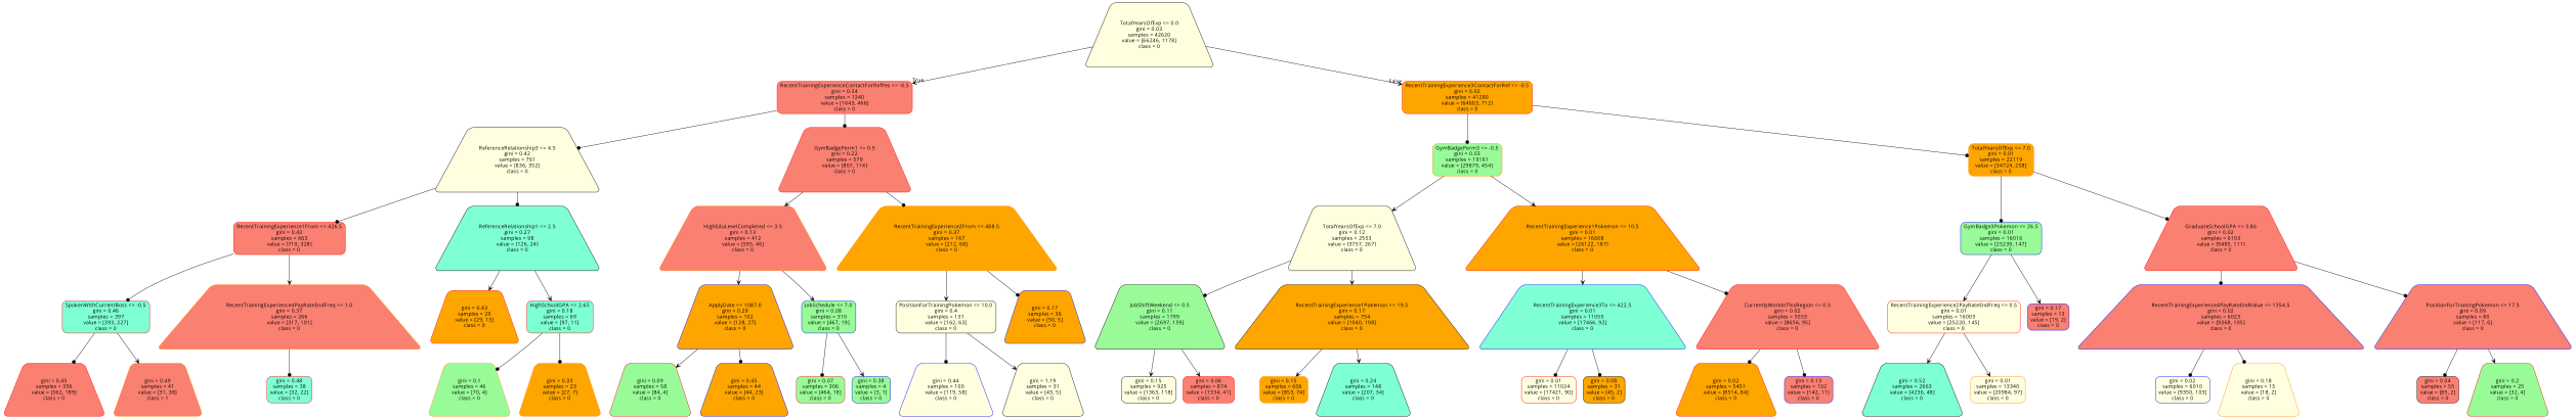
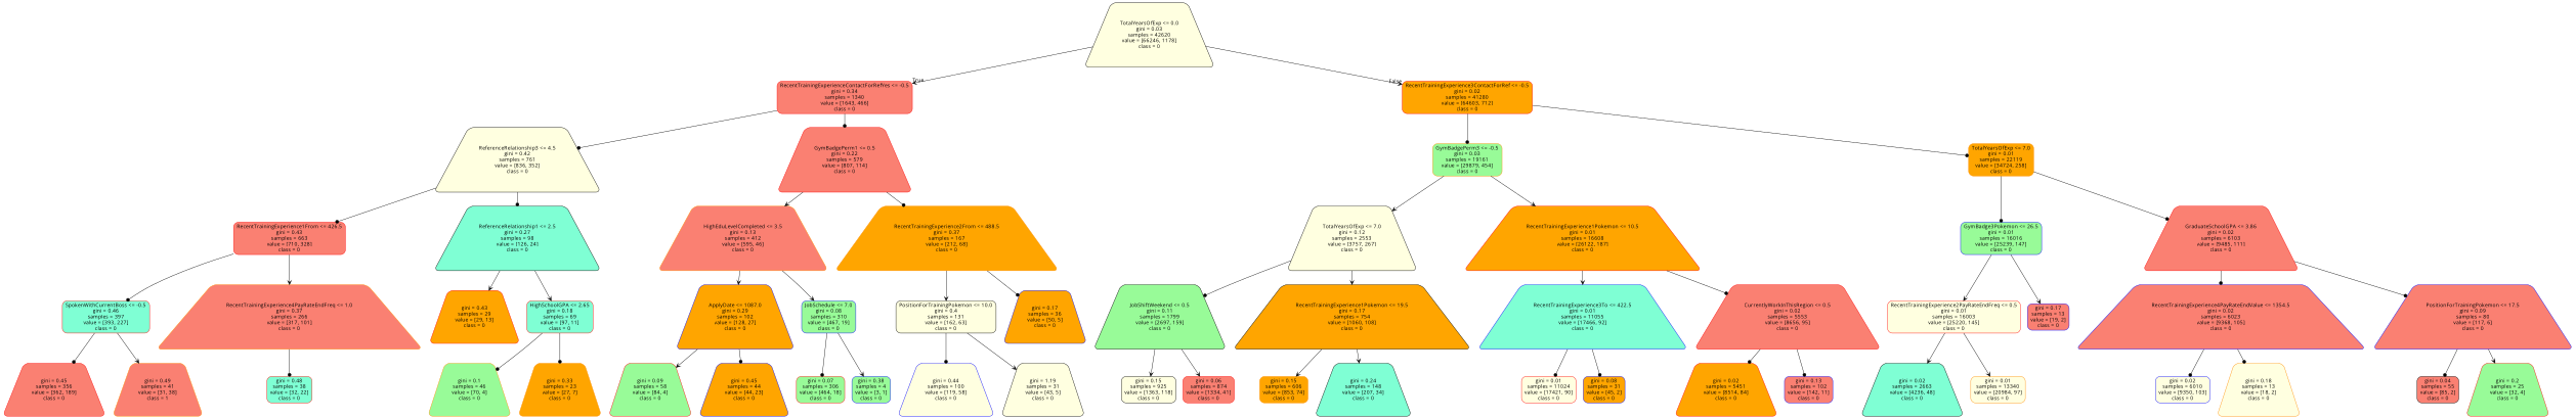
  digraph {
    fontname="Open Sans"
    node [color=red fillcolor=salmon fontname="Open Sans" shape=trapezium style="filled, rounded"]
    edge [arrowhead=dot fontname="Open Sans"]
    n1 [color=black fillcolor=lightyellow label="TotalYearsOfExp <= 0.0\ngini = 0.03\nsamples = 42620\nvalue = [66246, 1178]\nclass = 0"]
    n2 [label="RecentTrainingExperienceContactForRefYes <= -0.5\ngini = 0.34\nsamples = 1340\nvalue = [1643, 466]\nclass = 0" shape=box]
    n3 [fillcolor=orange label="RecentTrainingExperience3ContactForRef <= -0.5\ngini = 0.02\nsamples = 41280\nvalue = [64603, 712]\nclass = 0" shape=box]
    n4 [color=black fillcolor=lightyellow label="ReferenceRelationship3 <= 4.5\ngini = 0.42\nsamples = 761\nvalue = [836, 352]\nclass = 0"]
    n5 [label="GymBadgePerm1 <= 0.5\ngini = 0.22\nsamples = 579\nvalue = [807, 114]\nclass = 0"]
    n6 [color=darkorange fillcolor=palegreen label="GymBadgePerm3 <= -0.5\ngini = 0.03\nsamples = 19161\nvalue = [29879, 454]\nclass = 0" shape=box]
    n7 [color=darkorange fillcolor=orange label="TotalYearsOfExp <= 7.0\ngini = 0.01\nsamples = 22119\nvalue = [34724, 258]\nclass = 0" shape=box]
    n8 [label="RecentTrainingExperience1From <= 426.5\ngini = 0.43\nsamples = 663\nvalue = [710, 328]\nclass = 0" shape=box]
    n9 [color=black fillcolor=aquamarine label="ReferenceRelationship1 <= 2.5\ngini = 0.27\nsamples = 98\nvalue = [126, 24]\nclass = 0"]
    n10 [color=darkorange label="HighEduLevelCompleted <= 3.5\ngini = 0.13\nsamples = 412\nvalue = [595, 46]\nclass = 0"]
    n11 [color=darkorange fillcolor=orange label="RecentTrainingExperience2From <= 488.5\ngini = 0.37\nsamples = 167\nvalue = [212, 68]\nclass = 0"]
    n12 [fillcolor=aquamarine label="SpokenWithCurrentBoss <= -0.5\ngini = 0.46\nsamples = 397\nvalue = [393, 227]\nclass = 0" shape=box]
    n13 [color=darkorange label="RecentTrainingExperience4PayRateEndFreq <= 1.0\ngini = 0.37\nsamples = 266\nvalue = [317, 101]\nclass = 0"]
    n14 [fillcolor=orange label="gini = 0.43\nsamples = 29\nvalue = [29, 13]\nclass = 0"]
    n15 [fillcolor=aquamarine label="HighSchoolGPA <= 2.65\ngini = 0.18\nsamples = 69\nvalue = [97, 11]\nclass = 0" shape=box]
    n16 [label="gini = 0.45\nsamples = 356\nvalue = [362, 189]\nclass = 0"]
    n17 [color=darkorange label="gini = 0.49\nsamples = 41\nvalue = [31, 38]\nclass = 1"]
    n18 [fillcolor=aquamarine label="gini = 0.48\nsamples = 38\nvalue = [32, 22]\nclass = 0" shape=box]
    n19 [color=darkorange fillcolor=palegreen label="gini = 0.1\nsamples = 46\nvalue = [70, 4]\nclass = 0"]
    n20 [color=darkorange fillcolor=orange label="gini = 0.33\nsamples = 23\nvalue = [27, 7]\nclass = 0"]
    n21 [color=blue fillcolor=orange label="ApplyDate <= 1087.0\ngini = 0.29\nsamples = 102\nvalue = [128, 27]\nclass = 0"]
    n22 [color=blue fillcolor=palegreen label="JobSchedule <= 7.0\ngini = 0.08\nsamples = 310\nvalue = [467, 19]\nclass = 0" shape=box]
    n23 [color=black fillcolor=lightyellow label="PositionForTrainingPokemon <= 10.0\ngini = 0.4\nsamples = 131\nvalue = [162, 63]\nclass = 0" shape=box]
    n24 [color=blue fillcolor=orange label="gini = 0.17\nsamples = 36\nvalue = [50, 5]\nclass = 0"]
    n25 [fillcolor=palegreen label="gini = 0.09\nsamples = 58\nvalue = [84, 4]\nclass = 0"]
    n26 [color=blue fillcolor=orange label="gini = 0.45\nsamples = 44\nvalue = [44, 23]\nclass = 0"]
    n27 [fillcolor=palegreen label="gini = 0.07\nsamples = 306\nvalue = [464, 18]\nclass = 0" shape=box]
    n28 [color=blue fillcolor=palegreen label="gini = 0.38\nsamples = 4\nvalue = [3, 1]\nclass = 0" shape=box]
    n29 [color=blue fillcolor=lightyellow label="gini = 0.44\nsamples = 100\nvalue = [119, 58]\nclass = 0"]
    n30 [color=black fillcolor=lightyellow label="gini = 1.19\nsamples = 31\nvalue = [43, 5]\nclass = 0"]
    n31 [color=black fillcolor=lightyellow label="TotalYearsOfExp <= 7.0\ngini = 0.12\nsamples = 2553\nvalue = [3757, 267]\nclass = 0"]
    n32 [fillcolor=orange label="RecentTrainingExperience1Pokemon <= 10.5\ngini = 0.01\nsamples = 16608\nvalue = [26122, 187]\nclass = 0"]
    n33 [color=blue fillcolor=palegreen label="GymBadge3Pokemon <= 26.5\ngini = 0.01\nsamples = 16016\nvalue = [25239, 147]\nclass = 0" shape=box]
    n34 [label="GraduateSchoolGPA <= 3.86\ngini = 0.02\nsamples = 6103\nvalue = [9485, 111]\nclass = 0"]
    n35 [color=black fillcolor=palegreen label="JobShiftWeekend <= 0.5\ngini = 0.11\nsamples = 1799\nvalue = [2697, 159]\nclass = 0"]
    n36 [color=black fillcolor=orange label="RecentTrainingExperience1Pokemon <= 19.5\ngini = 0.17\nsamples = 754\nvalue = [1060, 108]\nclass = 0"]
    n37 [color=blue fillcolor=aquamarine label="RecentTrainingExperience3To <= 422.5\ngini = 0.01\nsamples = 11055\nvalue = [17466, 92]\nclass = 0"]
    n38 [label="CurrentlyWorkInThisRegion <= 0.5\ngini = 0.02\nsamples = 5553\nvalue = [8656, 95]\nclass = 0"]
    n39 [color=black fillcolor=lightyellow label="gini = 0.15\nsamples = 925\nvalue = [1363, 118]\nclass = 0" shape=box]
    n40 [label="gini = 0.06\nsamples = 874\nvalue = [1334, 41]\nclass = 0" shape=box]
    n41 [color=darkorange fillcolor=orange label="gini = 0.15\nsamples = 606\nvalue = [853, 74]\nclass = 0" shape=box]
    n42 [color=black fillcolor=aquamarine label="gini = 0.24\nsamples = 148\nvalue = [207, 34]\nclass = 0"]
    n43 [fillcolor=lightyellow label="gini = 0.01\nsamples = 11024\nvalue = [17421, 90]\nclass = 0" shape=box]
-   n44 [color=black fillcolor=orange label="gini = 0.08\nsamples = 31\nvalue = [45, 2]\nclass = 0" shape=box]
+   n44 [color=blue fillcolor=orange label="gini = 0.08\nsamples = 31\nvalue = [45, 2]\nclass = 0" shape=box]
    n45 [fillcolor=orange label="gini = 0.02\nsamples = 5451\nvalue = [8514, 84]\nclass = 0"]
    n46 [color=blue label="gini = 0.13\nsamples = 102\nvalue = [142, 11]\nclass = 0" shape=box]
    n47 [fillcolor=lightyellow label="RecentTrainingExperience2PayRateEndFreq <= 0.5\ngini = 0.01\nsamples = 16003\nvalue = [25220, 145]\nclass = 0" shape=box]
    n48 [color=blue label="gini = 0.17\nsamples = 13\nvalue = [19, 2]\nclass = 0" shape=box]
    n49 [color=blue label="RecentTrainingExperience4PayRateEndValue <= 1354.5\ngini = 0.02\nsamples = 6023\nvalue = [9368, 105]\nclass = 0"]
    n50 [color=blue label="PositionForTrainingPokemon <= 17.5\ngini = 0.09\nsamples = 80\nvalue = [117, 6]\nclass = 0"]
-   n51 [color=black fillcolor=aquamarine label="gini = 0.52\nsamples = 2663\nvalue = [4236, 48]\nclass = 0"]
+   n51 [color=black fillcolor=aquamarine label="gini = 0.02\nsamples = 2663\nvalue = [4236, 48]\nclass = 0"]
    n52 [color=darkorange fillcolor=lightyellow label="gini = 0.01\nsamples = 13340\nvalue = [20984, 97]\nclass = 0" shape=box]
    n53 [color=blue fillcolor=lightyellow label="gini = 0.02\nsamples = 6010\nvalue = [9350, 103]\nclass = 0" shape=box]
    n54 [color=darkorange fillcolor=lightyellow label="gini = 0.18\nsamples = 13\nvalue = [18, 2]\nclass = 0"]
    n55 [color=black label="gini = 0.04\nsamples = 55\nvalue = [85, 2]\nclass = 0" shape=box]
    n56 [fillcolor=palegreen label="gini = 0.2\nsamples = 25\nvalue = [32, 4]\nclass = 0"]
    n1 -> n2 [arrowhead=vee headlabel=True labelangle=45 labeldistance=2.5]
    n1 -> n3 [arrowhead=vee headlabel=False labelangle=-45 labeldistance=2.5]
    n2 -> n4
    n2 -> n5
    n3 -> n6
    n3 -> n7
    n4 -> n8
    n4 -> n9
    n5 -> n10 [arrowhead=vee]
    n5 -> n11
    n6 -> n31 [arrowhead=vee]
    n6 -> n32 [arrowhead=vee]
    n7 -> n33
    n7 -> n34
    n8 -> n12
    n8 -> n13 [arrowhead=vee]
    n9 -> n14 [arrowhead=vee]
    n9 -> n15 [arrowhead=vee]
    n10 -> n21 [arrowhead=vee]
    n10 -> n22 [arrowhead=vee]
    n11 -> n23 [arrowhead=vee]
    n11 -> n24
    n12 -> n16
    n12 -> n17 [arrowhead=vee]
    n13 -> n18
    n15 -> n19
    n15 -> n20
    n21 -> n25 [arrowhead=vee]
    n21 -> n26
    n22 -> n27
    n22 -> n28 [arrowhead=vee]
    n23 -> n29
    n23 -> n30 [arrowhead=vee]
    n31 -> n35
    n31 -> n36 [arrowhead=vee]
    n32 -> n37 [arrowhead=vee]
    n32 -> n38
    n33 -> n47 [arrowhead=vee]
    n33 -> n48 [arrowhead=vee]
    n34 -> n49
    n34 -> n50
    n35 -> n39 [arrowhead=vee]
    n35 -> n40 [arrowhead=vee]
    n36 -> n41 [arrowhead=vee]
    n36 -> n42 [arrowhead=vee]
    n37 -> n43
    n37 -> n44
    n38 -> n45
    n38 -> n46
    n47 -> n51 [arrowhead=vee]
    n47 -> n52 [arrowhead=vee]
    n49 -> n53
    n49 -> n54
    n50 -> n55
    n50 -> n56 [arrowhead=vee]
  }
